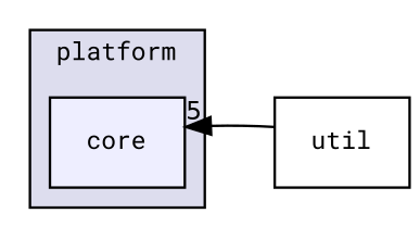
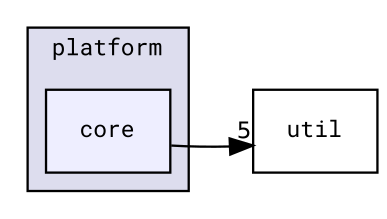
  digraph {
    compound=true
    rankdir=LR
    fontname="Roboto Mono"
    node [fontname="Roboto Mono" fontsize=10 shape=box]
    n1 [fillcolor="#eeeeff" label=core pencolor=black style=filled]
    n2 [label=util]
    subgraph cluster_1 {
      bgcolor="#ddddee"
      fontsize=10
      label=platform
      pencolor=black
      n1
    }
-   n2 -> n1 [headlabel=5 labeldistance=1.5 labelfontname=Helvetica labelfontsize=10 fontname="Roboto Mono"]
+   n1 -> n2 [headlabel=5 labeldistance=1.5 labelfontname=Helvetica labelfontsize=10 fontname="Roboto Mono"]
  }
